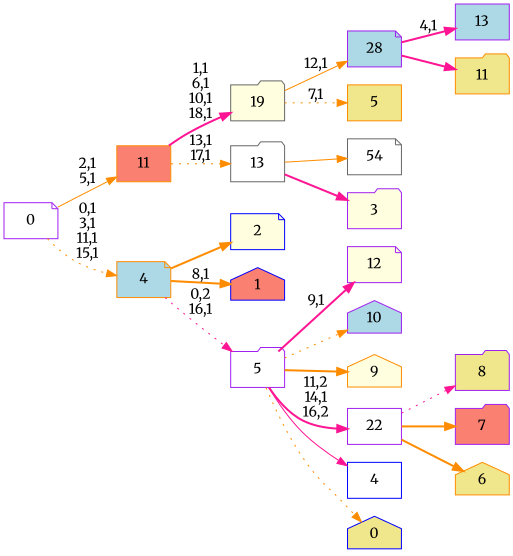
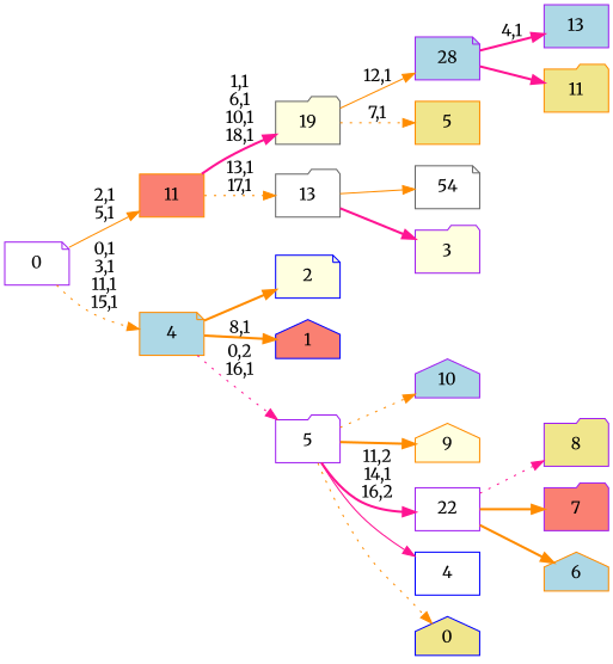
  digraph {
    fontname=Merriweather
    rankdir=LR
    node [color=purple fillcolor=white fontname=Merriweather shape=folder style=filled]
    edge [color=darkorange fontname=Merriweather style=bold]
    n1 [color=gray40 label=54 shape=note]
    n2 [fillcolor=lightblue label=13 shape=box]
-   n3 [fillcolor=lightyellow label=12 shape=note]
    n4 [color=darkorange fillcolor=khaki label=11]
    28 [fillcolor=lightblue shape=note]
    n6 [fillcolor=lightblue label=10 shape=house]
    n7 [color=darkorange fillcolor=lightyellow label=9 shape=house]
    n8 [fillcolor=khaki label=8]
    n9 [fillcolor=salmon label=7]
-   n10 [color=darkorange fillcolor=khaki label=6 shape=house]
+   n10 [color=darkorange fillcolor=lightblue label=6 shape=house]
    22 [shape=box]
    n12 [color=darkorange fillcolor=khaki label=5 shape=box]
    19 [color=gray40 fillcolor=lightyellow]
    n14 [color=blue label=4 shape=box]
    n15 [fillcolor=lightyellow label=3]
    13 [color=gray40]
    11 [color=darkorange fillcolor=salmon shape=box]
    n18 [color=blue fillcolor=lightyellow label=2 shape=note]
    n19 [color=blue fillcolor=salmon label=1 shape=house]
    n20 [color=blue fillcolor=khaki label=0 shape=house]
    5
    4 [color=darkorange fillcolor=lightblue shape=note]
    0 [shape=note]
    28 -> n2 [color=deeppink label="4,1"]
    28 -> n4 [color=deeppink]
    22 -> n8 [color=deeppink style=dotted]
    22 -> n9
    22 -> n10
    19 -> 28 [label="12,1" style=solid]
    19 -> n12 [label="7,1" style=dotted]
    13 -> n1 [style=solid]
    13 -> n15 [color=deeppink]
    11 -> 19 [color=deeppink label="1,1\n6,1\n10,1\n18,1"]
    11 -> 13 [label="13,1\n17,1" style=dotted]
-   5 -> n3 [color=deeppink label="9,1"]
    5 -> n6 [style=dotted]
    5 -> n7
    5 -> 22 [color=deeppink label="11,2\n14,1\n16,2"]
    5 -> n14 [color=deeppink style=solid]
    5 -> n20 [style=dotted]
    4 -> n18
    4 -> n19 [label="8,1"]
    4 -> 5 [color=deeppink label="0,2\n16,1" style=dotted]
    0 -> 11 [label="2,1\n5,1" style=solid]
    0 -> 4 [label="0,1\n3,1\n11,1\n15,1" style=dotted]
  }
